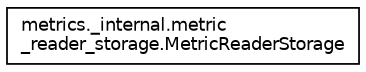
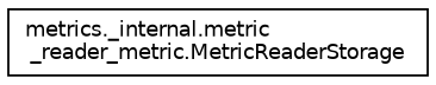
  digraph {
    rankdir=LR
-   n1 [color=black fillcolor=white fontname=Helvetica fontsize=10 height=0.2 label="metrics._internal.metric\l_reader_storage.MetricReaderStorage" shape=record style=filled width=0.4]
+   n1 [color=black fillcolor=white fontname=Helvetica fontsize=10 height=0.2 label="metrics._internal.metric\l_reader_metric.MetricReaderStorage" shape=record style=filled width=0.4]
  }
